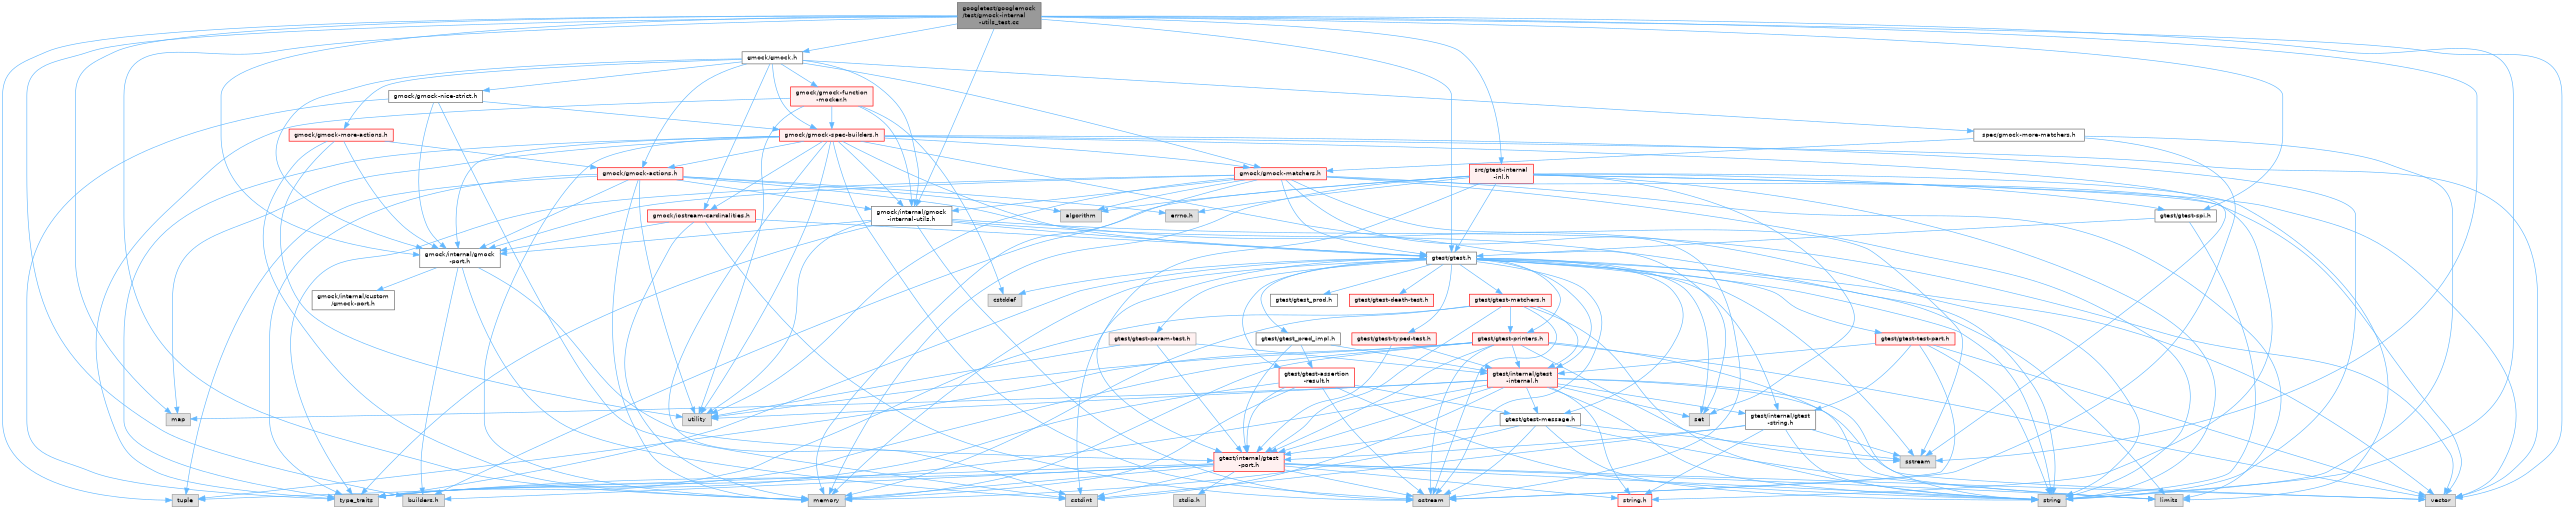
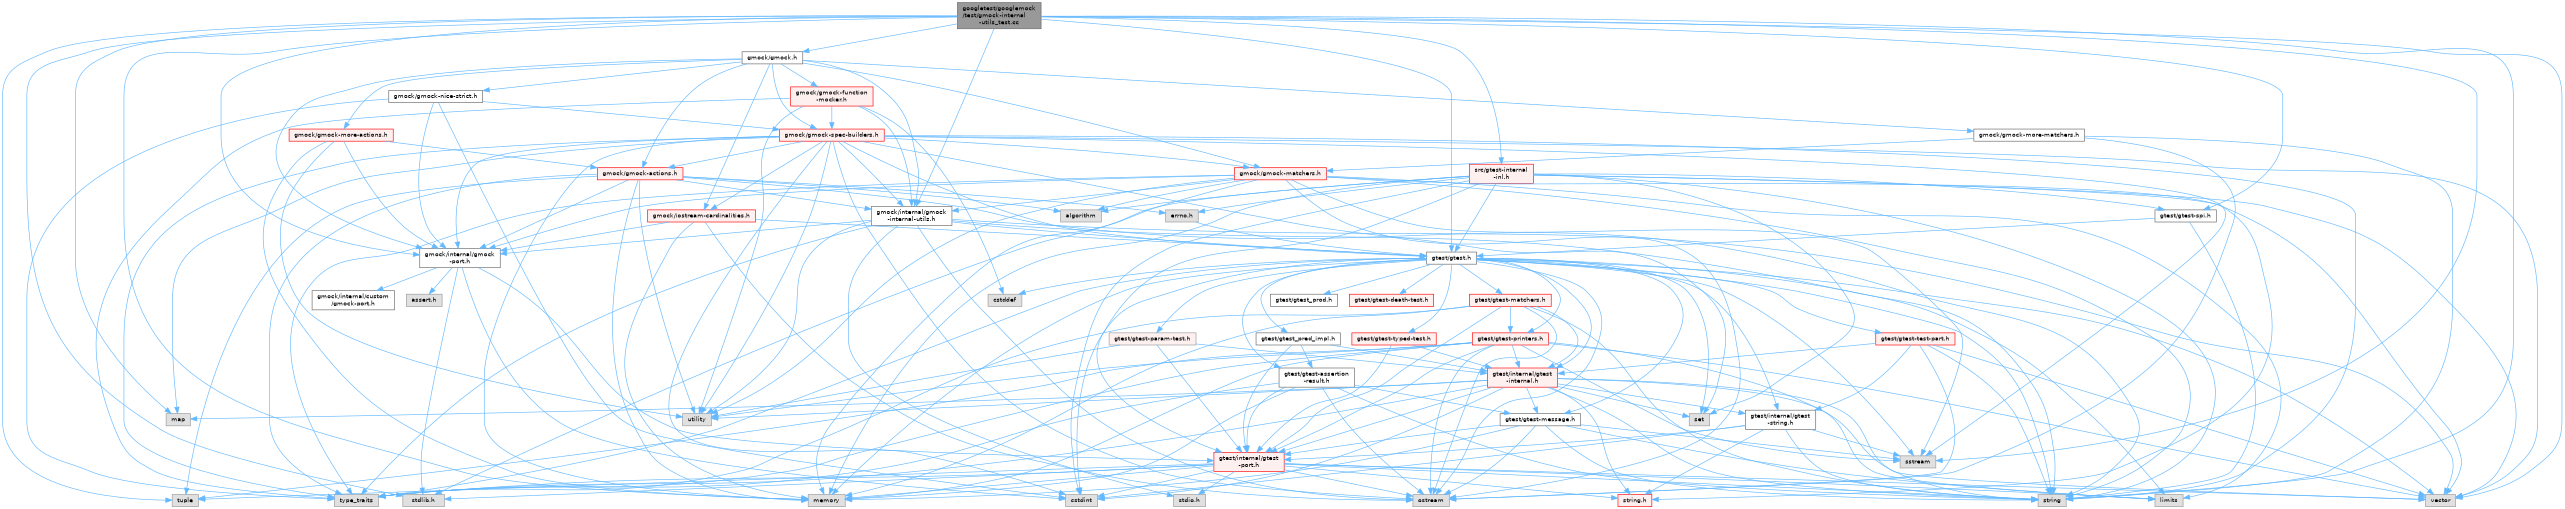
  digraph {
    node [color=grey60 fillcolor="#E0E0E0" fontname=Helvetica fontsize=10 shape=box style=filled]
    edge [color=steelblue1 fontname=Helvetica fontsize=10 labelfontname=Helvetica labelfontsize=10 style=solid]
    n1 [color=gray40 fillcolor=grey60 fontcolor=black height=0.2 label="googletest/googlemock\l/test/gmock-internal\l-utils_test.cc" width=0.4]
    n2 [color=grey40 fillcolor=white height=0.2 label="gmock/internal/gmock\l-internal-utils.h" width=0.4]
    n3 [height=0.2 label=string width=0.4]
    n4 [height=0.2 label=vector width=0.4]
    n5 [color=grey40 fillcolor=white height=0.2 label="gmock/internal/gmock\l-port.h" width=0.4]
-   n6 [height=0.2 label="builders.h" width=0.4]
+   n6 [height=0.2 label="stdlib.h" width=0.4]
    n7 [height=0.2 label=memory width=0.4]
    n8 [height=0.2 label=tuple width=0.4]
    n9 [color=grey40 fillcolor=white height=0.2 label="gtest/gtest.h" width=0.4]
    n10 [height=0.2 label=sstream width=0.4]
    n11 [height=0.2 label=map width=0.4]
    n12 [color=grey40 fillcolor=white height=0.2 label="gmock/gmock.h" width=0.4]
    n13 [color=grey40 fillcolor=white height=0.2 label="gtest/gtest-spi.h" width=0.4]
    n14 [color=red fillcolor="#FFF0F0" height=0.2 label="src/gtest-internal\l-inl.h" width=0.4]
    n15 [height=0.2 label="stdio.h" width=0.4]
    n16 [height=0.2 label=ostream width=0.4]
    n17 [height=0.2 label=type_traits width=0.4]
    n18 [height=0.2 label=utility width=0.4]
    n19 [height=0.2 label=cstdint width=0.4]
+   n20 [height=0.2 label="assert.h" width=0.4]
    n21 [color=grey40 fillcolor=white height=0.2 label="gmock/internal/custom\l/gmock-port.h" width=0.4]
    n22 [color=red fillcolor="#FFF0F0" height=0.2 label="gtest/internal/gtest\l-port.h" width=0.4]
    n23 [height=0.2 label=limits width=0.4]
    n24 [height=0.2 label=cstddef width=0.4]
    n25 [height=0.2 label=set width=0.4]
-   n26 [color=red fillcolor=white height=0.2 label="gtest/gtest-assertion\l-result.h" width=0.4]
+   n26 [color=grey40 fillcolor=white height=0.2 label="gtest/gtest-assertion\l-result.h" width=0.4]
    n27 [color=grey40 fillcolor=white height=0.2 label="gtest/gtest-message.h" width=0.4]
    n28 [color=red fillcolor="#FFF0F0" height=0.2 label="gtest/gtest-death-test.h" width=0.4]
    n29 [color=red fillcolor="#FFF0F0" height=0.2 label="gtest/gtest-matchers.h" width=0.4]
    n30 [color=red fillcolor="#FFF0F0" height=0.2 label="gtest/gtest-printers.h" width=0.4]
    n31 [color=red fillcolor="#FFF0F0" height=0.2 label="gtest/internal/gtest\l-internal.h" width=0.4]
    n32 [color=grey40 fillcolor=white height=0.2 label="gtest/internal/gtest\l-string.h" width=0.4]
    n33 [fillcolor="#FFF0F0" height=0.2 label="gtest/gtest-param-test.h" width=0.4]
    n34 [color=red fillcolor="#FFF0F0" height=0.2 label="gtest/gtest-test-part.h" width=0.4]
    n35 [color=red fillcolor="#FFF0F0" height=0.2 label="gtest/gtest-typed-test.h" width=0.4]
    n36 [color=grey40 fillcolor=white height=0.2 label="gtest/gtest_pred_impl.h" width=0.4]
    n37 [color=grey40 fillcolor=white height=0.2 label="gtest/gtest_prod.h" width=0.4]
    n38 [color=red fillcolor="#FFF0F0" height=0.2 label="gmock/gmock-actions.h" width=0.4]
    n39 [color=red fillcolor="#FFF0F0" height=0.2 label="gmock/iostream-cardinalities.h" width=0.4]
    n40 [color=red fillcolor="#FFF0F0" height=0.2 label="gmock/gmock-function\l-mocker.h" width=0.4]
    n41 [color=red fillcolor="#FFF0F0" height=0.2 label="gmock/gmock-spec-builders.h" width=0.4]
    n42 [color=red fillcolor="#FFF0F0" height=0.2 label="gmock/gmock-matchers.h" width=0.4]
    n43 [color=red fillcolor="#FFF0F0" height=0.2 label="gmock/gmock-more-actions.h" width=0.4]
-   n44 [color=grey40 fillcolor=white height=0.2 label="spec/gmock-more-matchers.h" width=0.4]
+   n44 [color=grey40 fillcolor=white height=0.2 label="gmock/gmock-more-matchers.h" width=0.4]
    n45 [color=grey40 fillcolor=white height=0.2 label="gmock/gmock-nice-strict.h" width=0.4]
    n46 [color=red fillcolor="#FFF0F0" height=0.2 label="string.h" width=0.4]
    n47 [height=0.2 label="errno.h" width=0.4]
    n48 [height=0.2 label=algorithm width=0.4]
    n1 -> n2
    n1 -> n3
    n1 -> n4
    n1 -> n5
    n1 -> n6
    n1 -> n7
    n1 -> n8
    n1 -> n9
    n1 -> n10
    n1 -> n11
    n1 -> n12
    n1 -> n13
    n1 -> n14
    n2 -> n3
    n2 -> n4
    n2 -> n5
    n2 -> n9
+   n2 -> n15
    n2 -> n16
    n2 -> n17
    n2 -> n18
    n5 -> n6
    n5 -> n19
+   n5 -> n20
    n5 -> n21
    n5 -> n22
    n9 -> n3
    n9 -> n4
    n9 -> n7
    n9 -> n10
    n9 -> n16
    n9 -> n17
    n9 -> n19
    n9 -> n23
    n9 -> n24
    n9 -> n25
    n9 -> n26
    n9 -> n27
    n9 -> n28
    n9 -> n29
    n9 -> n30
    n9 -> n31
    n9 -> n32
    n9 -> n33
    n9 -> n34
    n9 -> n35
    n9 -> n36
    n9 -> n37
    n12 -> n2
    n12 -> n5
    n12 -> n38
    n12 -> n39
    n12 -> n40
    n12 -> n41
    n12 -> n42
    n12 -> n43
    n12 -> n44
    n12 -> n45
    n13 -> n3
    n13 -> n9
    n14 -> n3
    n14 -> n4
    n14 -> n6
    n14 -> n7
    n14 -> n9
    n14 -> n13
-   n14 -> n23
+   n14 -> n19
    n14 -> n22
    n14 -> n25
    n14 -> n46
    n14 -> n47
    n14 -> n48
    n22 -> n3
    n22 -> n4
    n22 -> n6
    n22 -> n7
    n22 -> n8
    n22 -> n15
    n22 -> n16
    n22 -> n17
    n22 -> n19
    n22 -> n23
    n22 -> n46
    n26 -> n3
    n26 -> n7
    n26 -> n16
    n26 -> n17
    n26 -> n22
    n26 -> n27
    n27 -> n3
    n27 -> n7
    n27 -> n10
    n27 -> n16
    n27 -> n22
    n27 -> n23
    n29 -> n3
    n29 -> n7
    n29 -> n16
    n29 -> n17
    n29 -> n22
    n29 -> n30
    n29 -> n31
    n30 -> n3
    n30 -> n4
    n30 -> n7
    n30 -> n8
    n30 -> n10
    n30 -> n16
    n30 -> n17
    n30 -> n18
    n30 -> n22
    n30 -> n31
    n31 -> n3
    n31 -> n4
    n31 -> n11
    n31 -> n17
    n31 -> n18
    n31 -> n19
    n31 -> n22
    n31 -> n23
    n31 -> n25
    n31 -> n27
    n31 -> n32
    n31 -> n46
    n32 -> n3
    n32 -> n10
    n32 -> n19
    n32 -> n22
    n32 -> n46
    n33 -> n18
    n33 -> n22
    n33 -> n31
    n34 -> n3
    n34 -> n4
    n34 -> n16
    n34 -> n31
    n34 -> n32
    n35 -> n22
    n35 -> n31
    n36 -> n22
    n36 -> n26
    n36 -> n31
    n38 -> n2
    n38 -> n3
    n38 -> n5
    n38 -> n7
    n38 -> n8
    n38 -> n17
    n38 -> n18
    n38 -> n47
    n38 -> n48
    n39 -> n5
    n39 -> n7
    n39 -> n9
    n39 -> n16
    n40 -> n2
    n40 -> n17
    n40 -> n18
    n40 -> n24
    n40 -> n41
    n41 -> n2
    n41 -> n3
    n41 -> n4
    n41 -> n5
    n41 -> n7
    n41 -> n9
    n41 -> n10
    n41 -> n11
    n41 -> n16
    n41 -> n17
    n41 -> n18
    n41 -> n19
    n41 -> n25
    n41 -> n38
    n41 -> n39
    n41 -> n42
    n42 -> n2
    n42 -> n3
    n42 -> n4
    n42 -> n5
    n42 -> n7
-   n42 -> n9
+   n47 -> n9
    n42 -> n10
    n42 -> n16
    n42 -> n17
    n42 -> n18
    n42 -> n23
    n42 -> n48
    n43 -> n5
    n43 -> n7
    n43 -> n18
    n43 -> n38
    n44 -> n3
    n44 -> n16
    n44 -> n42
    n45 -> n5
    n45 -> n17
    n45 -> n19
    n45 -> n41
  }
